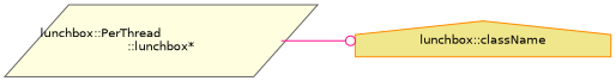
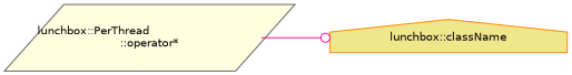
  digraph {
    rankdir=LR
    fontname="DejaVu Sans"
    node [fontname="DejaVu Sans" fontsize=10 style=filled]
-   n1 [color=gray40 fillcolor=lightyellow fontcolor=black height=0.2 label="lunchbox::PerThread\l::lunchbox*" shape=parallelogram width=0.4]
+   n1 [color=gray40 fillcolor=lightyellow fontcolor=black height=0.2 label="lunchbox::PerThread\l::operator*" shape=parallelogram width=0.4]
    n2 [color=darkorange fillcolor=khaki height=0.2 label="lunchbox::className" shape=house width=0.4]
    n1 -> n2 [color=deeppink fontname="DejaVu Sans" fontsize=10 labelfontname=Sans labelfontsize=10 style=solid arrowhead=odot]
  }
